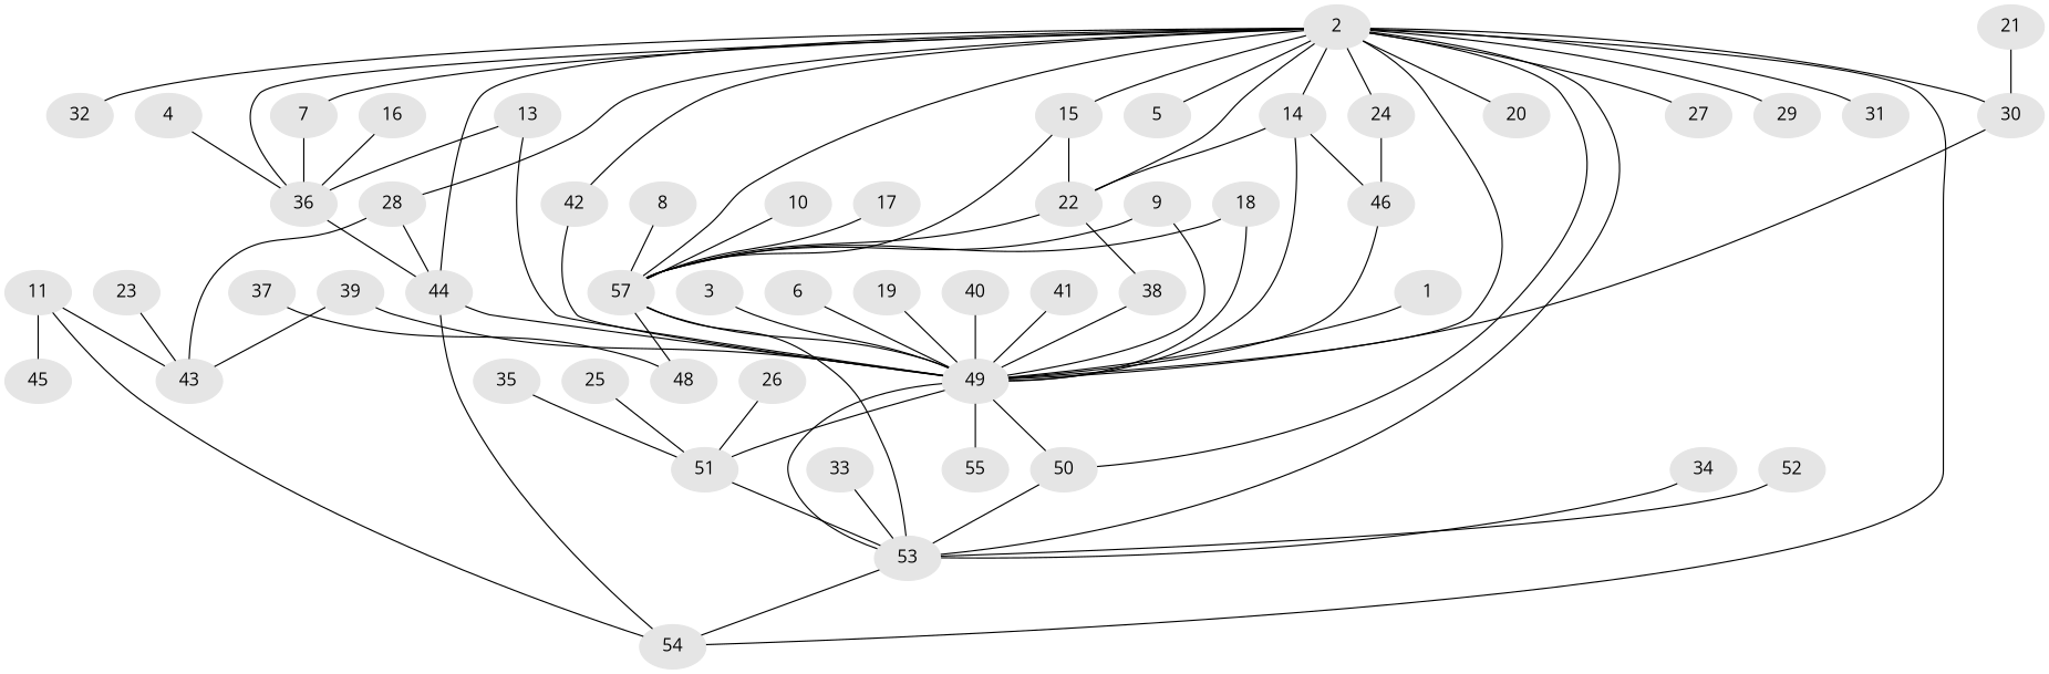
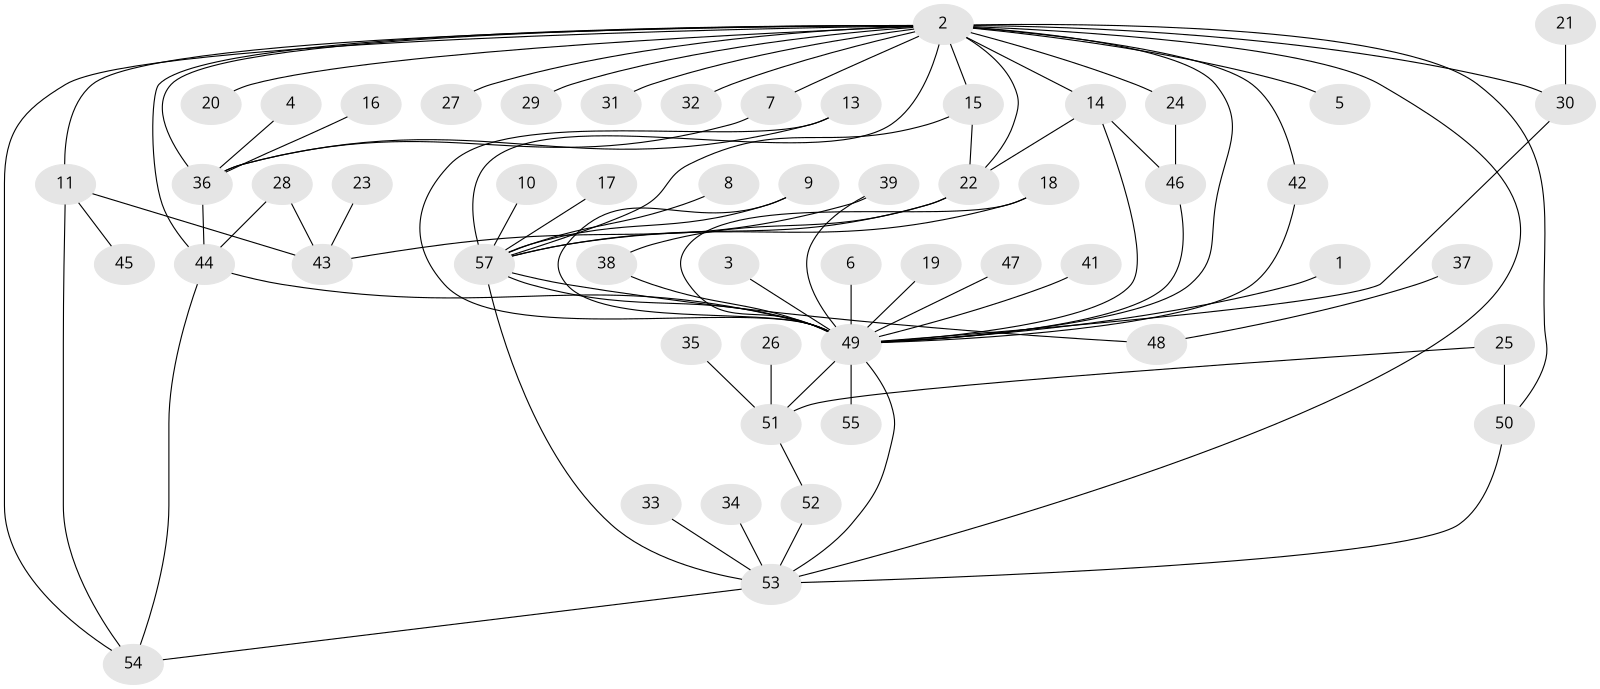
  graph {
    fontname="Open Sans"
    node [color=gray90 fontname="Open Sans" style=filled]
    edge [fontname="Open Sans" weight=1.0]
    1
    49
    50
    53
    51
    55
    2
    5
    7
    11
    14
    15
    20
    22
    24
    27
    29
    30
    31
    32
    36
    42
    44
    n24 [label=57]
    54
    43
    45
    46
    38
    48
    3
    4
    6
    8
    9
    10
    13
    16
    17
    18
    19
    21
    23
    25
    26
    28
    33
    34
    35
    37
    39
-   40
+   40 [label=47]
    41
    52
    1 -- 49
-   49 -- 50
+   25 -- 50
    49 -- 53
    49 -- 51
    49 -- 55
    50 -- 53
    53 -- 54
-   51 -- 53
+   51 -- 52
    2 -- 49
    2 -- 50
    2 -- 53
    2 -- 5
    2 -- 7
-   2 -- 28
+   2 -- 11
    2 -- 14
    2 -- 15
    2 -- 20
    2 -- 22
    2 -- 24
    2 -- 27
    2 -- 29
    2 -- 30 [weight=2.0]
    2 -- 31
    2 -- 32
    2 -- 36
    2 -- 42
    2 -- 44
    2 -- n24
    2 -- 54
    7 -- 36
    11 -- 54
    11 -- 43
    11 -- 45
    14 -- 49
    14 -- 22
    14 -- 46
    15 -- 22
    15 -- n24
    22 -- n24
    22 -- 38
    24 -- 46
    30 -- 49
    36 -- 44
    42 -- 49
    44 -- 49
    44 -- 54
    n24 -- 49 [weight=3.0]
    n24 -- 53
    n24 -- 48
    46 -- 49
    38 -- 49
    3 -- 49
    4 -- 36
    6 -- 49
    8 -- n24
    9 -- 49
    9 -- n24
    10 -- n24
    13 -- 49
    13 -- 36
    16 -- 36
    17 -- n24
    18 -- 49
    18 -- n24
    19 -- 49
    21 -- 30
    23 -- 43
    25 -- 51
    26 -- 51
    28 -- 44
    28 -- 43
    33 -- 53
    34 -- 53
    35 -- 51
    37 -- 48
    39 -- 49
    39 -- 43
    40 -- 49
    41 -- 49
    52 -- 53
  }
